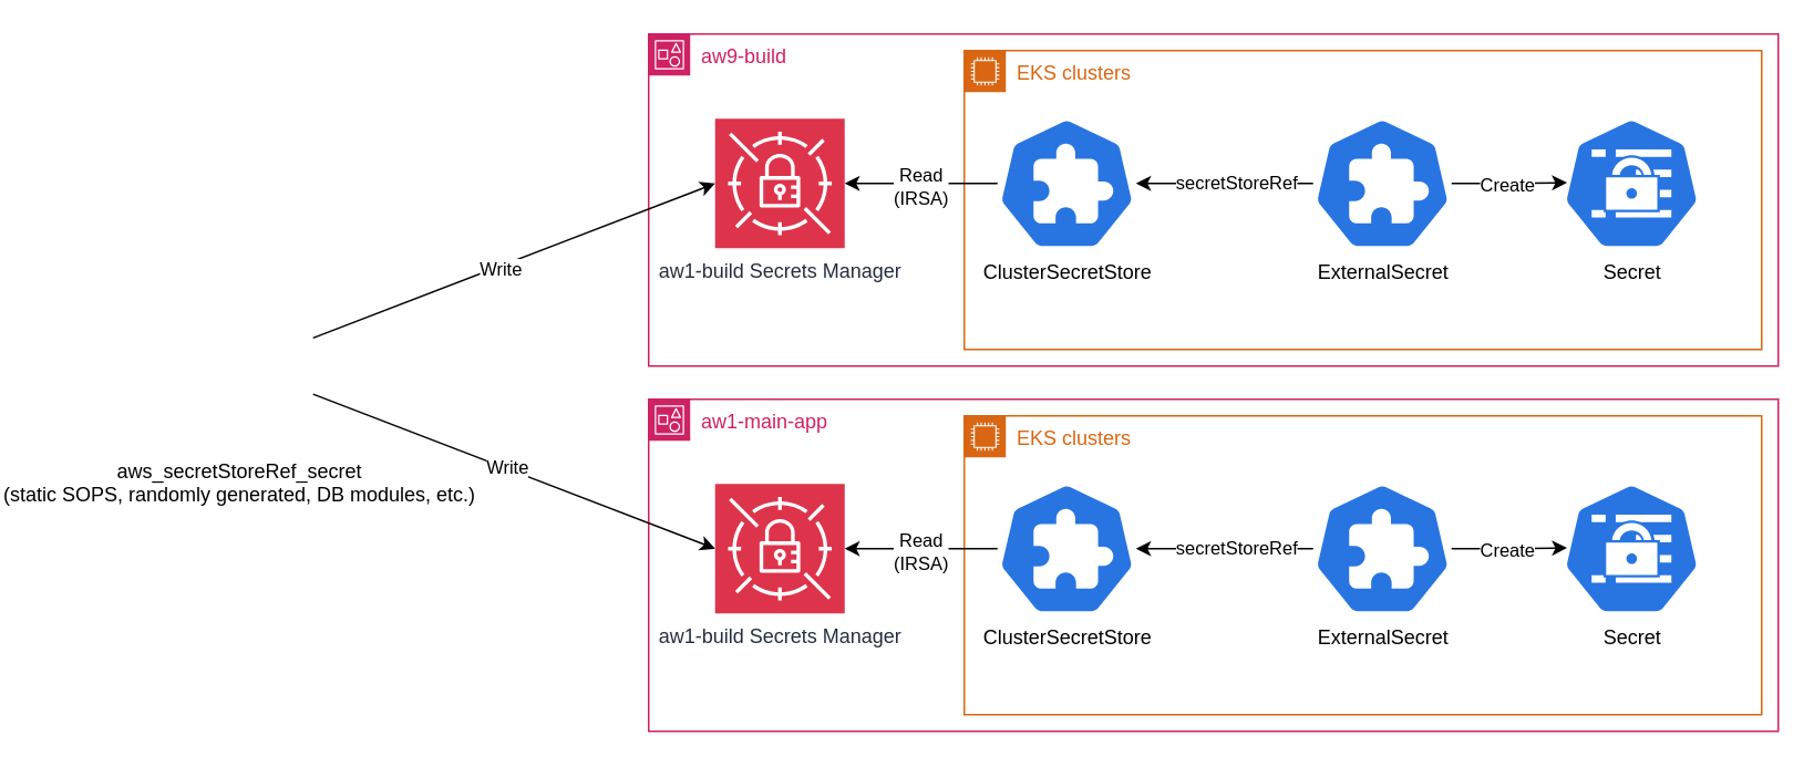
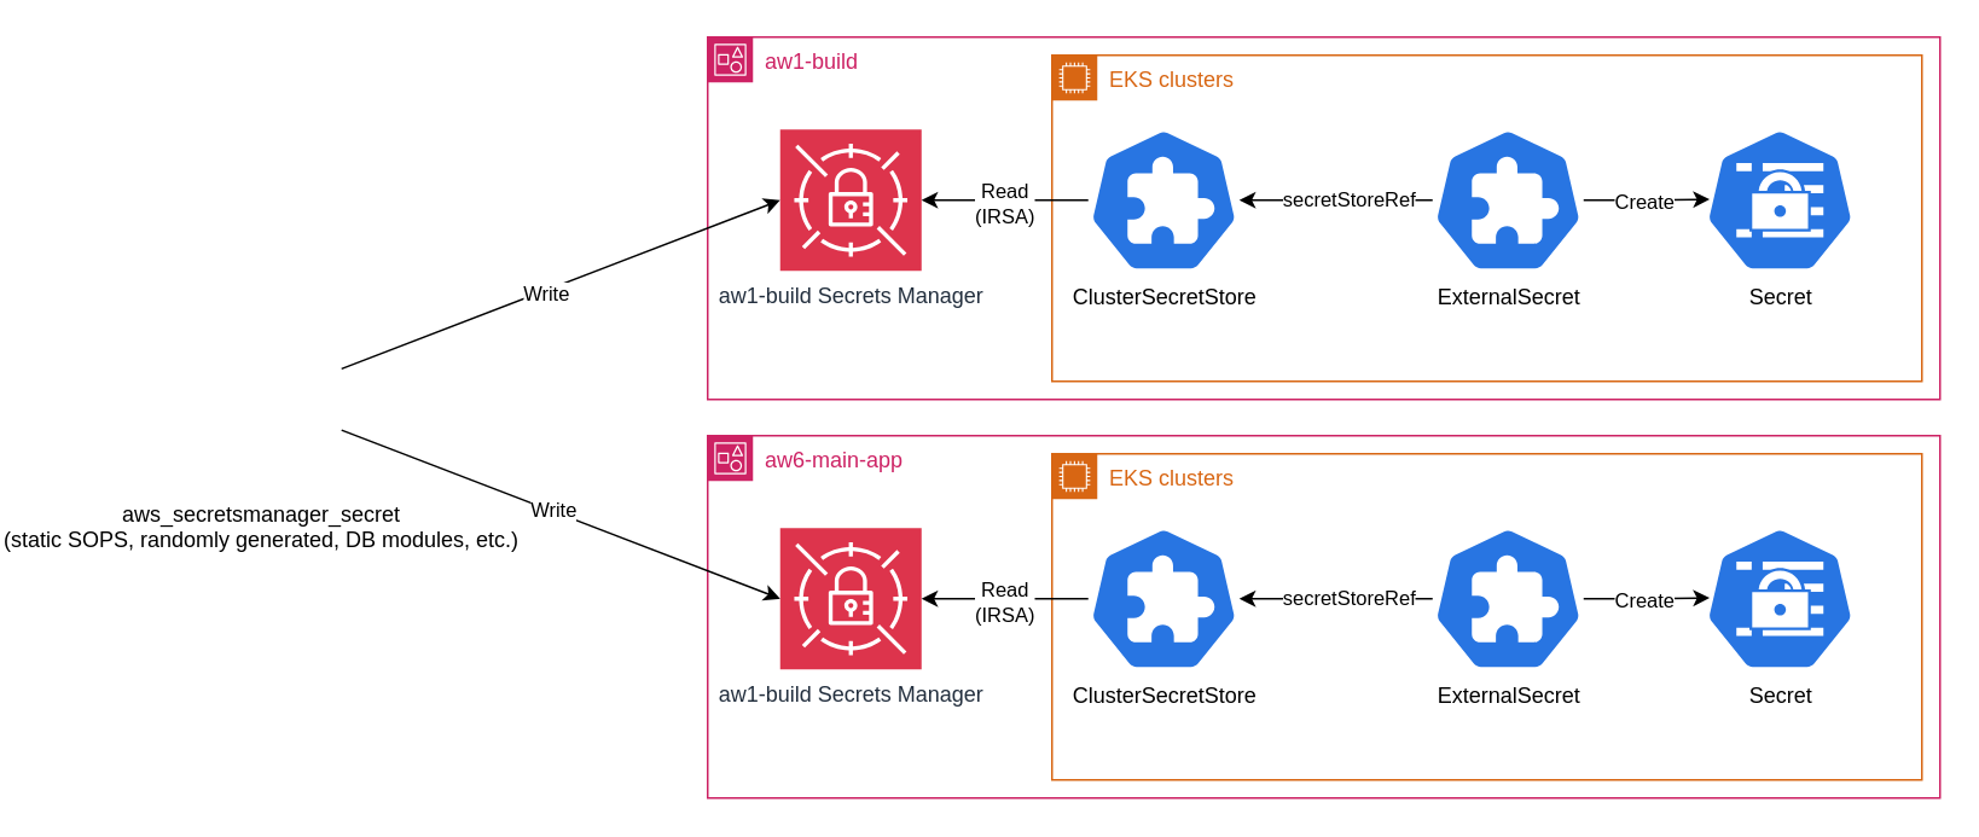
  <mxCell id="0" />
  <mxCell id="1" parent="0" />
- <mxCell id="2" value="aw9-build" style="points=[[0,0],[0.25,0],[0.5,0],[0.75,0],[1,0],[1,0.25],[1,0.5],[1,0.75],[1,1],[0.75,1],[0.5,1],[0.25,1],[0,1],[0,0.75],[0,0.5],[0,0.25]];outlineConnect=0;gradientColor=none;html=1;whiteSpace=wrap;fontSize=12;fontStyle=0;container=1;pointerEvents=0;collapsible=0;recursiveResize=0;shape=mxgraph.aws4.group;grIcon=mxgraph.aws4.group_account;strokeColor=#CD2264;fillColor=none;verticalAlign=top;align=left;spacingLeft=30;fontColor=#CD2264;dashed=0;" vertex="1" parent="1"><mxGeometry x="310" y="20" width="680" height="200" as="geometry" /></mxCell>
+ <mxCell id="2" value="aw1-build" style="points=[[0,0],[0.25,0],[0.5,0],[0.75,0],[1,0],[1,0.25],[1,0.5],[1,0.75],[1,1],[0.75,1],[0.5,1],[0.25,1],[0,1],[0,0.75],[0,0.5],[0,0.25]];outlineConnect=0;gradientColor=none;html=1;whiteSpace=wrap;fontSize=12;fontStyle=0;container=1;pointerEvents=0;collapsible=0;recursiveResize=0;shape=mxgraph.aws4.group;grIcon=mxgraph.aws4.group_account;strokeColor=#CD2264;fillColor=none;verticalAlign=top;align=left;spacingLeft=30;fontColor=#CD2264;dashed=0;" vertex="1" parent="1"><mxGeometry x="310" y="20" width="680" height="200" as="geometry" /></mxCell>
  <mxCell id="3" value="aw1-build Secrets Manager" style="sketch=0;points=[[0,0,0],[0.25,0,0],[0.5,0,0],[0.75,0,0],[1,0,0],[0,1,0],[0.25,1,0],[0.5,1,0],[0.75,1,0],[1,1,0],[0,0.25,0],[0,0.5,0],[0,0.75,0],[1,0.25,0],[1,0.5,0],[1,0.75,0]];outlineConnect=0;fontColor=#232F3E;fillColor=#DD344C;strokeColor=#ffffff;dashed=0;verticalLabelPosition=bottom;verticalAlign=top;align=center;html=1;fontSize=12;fontStyle=0;aspect=fixed;shape=mxgraph.aws4.resourceIcon;resIcon=mxgraph.aws4.secrets_manager;" vertex="1" parent="2"><mxGeometry x="40" y="51" width="78" height="78" as="geometry" /></mxCell>
  <mxCell id="4" value="EKS clusters" style="points=[[0,0],[0.25,0],[0.5,0],[0.75,0],[1,0],[1,0.25],[1,0.5],[1,0.75],[1,1],[0.75,1],[0.5,1],[0.25,1],[0,1],[0,0.75],[0,0.5],[0,0.25]];outlineConnect=0;gradientColor=none;html=1;whiteSpace=wrap;fontSize=12;fontStyle=0;container=1;pointerEvents=0;collapsible=0;recursiveResize=0;shape=mxgraph.aws4.group;grIcon=mxgraph.aws4.group_ec2_instance_contents;strokeColor=#D86613;fillColor=none;verticalAlign=top;align=left;spacingLeft=30;fontColor=#D86613;dashed=0;" vertex="1" parent="2"><mxGeometry x="190" y="10" width="480" height="180" as="geometry" /></mxCell>
  <mxCell id="5" value="ExternalSecret" style="aspect=fixed;sketch=0;html=1;dashed=0;whitespace=wrap;verticalLabelPosition=bottom;verticalAlign=top;fillColor=#2875E2;strokeColor=#ffffff;points=[[0.005,0.63,0],[0.1,0.2,0],[0.9,0.2,0],[0.5,0,0],[0.995,0.63,0],[0.72,0.99,0],[0.5,1,0],[0.28,0.99,0]];shape=mxgraph.kubernetes.icon2;prIcon=crd" vertex="1" parent="4"><mxGeometry x="210" y="40" width="83.33" height="80" as="geometry" /></mxCell>
  <mxCell id="6" value="Secret" style="aspect=fixed;sketch=0;html=1;dashed=0;whitespace=wrap;verticalLabelPosition=bottom;verticalAlign=top;fillColor=#2875E2;strokeColor=#ffffff;points=[[0.005,0.63,0],[0.1,0.2,0],[0.9,0.2,0],[0.5,0,0],[0.995,0.63,0],[0.72,0.99,0],[0.5,1,0],[0.28,0.99,0]];shape=mxgraph.kubernetes.icon2;prIcon=secret" vertex="1" parent="4"><mxGeometry x="360" y="40" width="83.33" height="80" as="geometry" /></mxCell>
  <mxCell id="7" style="edgeStyle=orthogonalEdgeStyle;rounded=0;orthogonalLoop=1;jettySize=auto;html=1;entryX=0.034;entryY=0.494;entryDx=0;entryDy=0;entryPerimeter=0;" edge="1" parent="4" source="5" target="6"><mxGeometry relative="1" as="geometry" /></mxCell>
  <mxCell id="8" value="Create" style="edgeLabel;html=1;align=center;verticalAlign=middle;resizable=0;points=[];" vertex="1" connectable="0" parent="7"><mxGeometry x="-0.329" y="-1" relative="1" as="geometry"><mxPoint x="10" y="-1" as="offset" /></mxGeometry></mxCell>
  <mxCell id="9" value="ClusterSecretStore" style="aspect=fixed;sketch=0;html=1;dashed=0;whitespace=wrap;verticalLabelPosition=bottom;verticalAlign=top;fillColor=#2875E2;strokeColor=#ffffff;points=[[0.005,0.63,0],[0.1,0.2,0],[0.9,0.2,0],[0.5,0,0],[0.995,0.63,0],[0.72,0.99,0],[0.5,1,0],[0.28,0.99,0]];shape=mxgraph.kubernetes.icon2;prIcon=crd" vertex="1" parent="2"><mxGeometry x="210" y="50" width="83.34" height="80" as="geometry" /></mxCell>
  <mxCell id="10" style="edgeStyle=orthogonalEdgeStyle;rounded=0;orthogonalLoop=1;jettySize=auto;html=1;" edge="1" parent="2" source="5" target="9"><mxGeometry relative="1" as="geometry" /></mxCell>
  <mxCell id="11" value="secretStoreRef" style="edgeLabel;html=1;align=center;verticalAlign=middle;resizable=0;points=[];" vertex="1" connectable="0" parent="10"><mxGeometry x="-0.121" y="-1" relative="1" as="geometry"><mxPoint as="offset" /></mxGeometry></mxCell>
  <mxCell id="12" style="edgeStyle=orthogonalEdgeStyle;rounded=0;orthogonalLoop=1;jettySize=auto;html=1;entryX=1;entryY=0.5;entryDx=0;entryDy=0;entryPerimeter=0;" edge="1" parent="2" source="9" target="3"><mxGeometry relative="1" as="geometry" /></mxCell>
  <mxCell id="13" value="Read&lt;br&gt;(IRSA)" style="edgeLabel;html=1;align=center;verticalAlign=middle;resizable=0;points=[];" vertex="1" connectable="0" parent="12"><mxGeometry x="0.018" y="1" relative="1" as="geometry"><mxPoint as="offset" /></mxGeometry></mxCell>
- <mxCell id="14" value="aw1-main-app" style="points=[[0,0],[0.25,0],[0.5,0],[0.75,0],[1,0],[1,0.25],[1,0.5],[1,0.75],[1,1],[0.75,1],[0.5,1],[0.25,1],[0,1],[0,0.75],[0,0.5],[0,0.25]];outlineConnect=0;gradientColor=none;html=1;whiteSpace=wrap;fontSize=12;fontStyle=0;container=1;pointerEvents=0;collapsible=0;recursiveResize=0;shape=mxgraph.aws4.group;grIcon=mxgraph.aws4.group_account;strokeColor=#CD2264;fillColor=none;verticalAlign=top;align=left;spacingLeft=30;fontColor=#CD2264;dashed=0;" vertex="1" parent="1"><mxGeometry x="310" y="240" width="680" height="200" as="geometry" /></mxCell>
+ <mxCell id="14" value="aw6-main-app" style="points=[[0,0],[0.25,0],[0.5,0],[0.75,0],[1,0],[1,0.25],[1,0.5],[1,0.75],[1,1],[0.75,1],[0.5,1],[0.25,1],[0,1],[0,0.75],[0,0.5],[0,0.25]];outlineConnect=0;gradientColor=none;html=1;whiteSpace=wrap;fontSize=12;fontStyle=0;container=1;pointerEvents=0;collapsible=0;recursiveResize=0;shape=mxgraph.aws4.group;grIcon=mxgraph.aws4.group_account;strokeColor=#CD2264;fillColor=none;verticalAlign=top;align=left;spacingLeft=30;fontColor=#CD2264;dashed=0;" vertex="1" parent="1"><mxGeometry x="310" y="240" width="680" height="200" as="geometry" /></mxCell>
  <mxCell id="15" value="aw1-build Secrets Manager" style="sketch=0;points=[[0,0,0],[0.25,0,0],[0.5,0,0],[0.75,0,0],[1,0,0],[0,1,0],[0.25,1,0],[0.5,1,0],[0.75,1,0],[1,1,0],[0,0.25,0],[0,0.5,0],[0,0.75,0],[1,0.25,0],[1,0.5,0],[1,0.75,0]];outlineConnect=0;fontColor=#232F3E;fillColor=#DD344C;strokeColor=#ffffff;dashed=0;verticalLabelPosition=bottom;verticalAlign=top;align=center;html=1;fontSize=12;fontStyle=0;aspect=fixed;shape=mxgraph.aws4.resourceIcon;resIcon=mxgraph.aws4.secrets_manager;" vertex="1" parent="14"><mxGeometry x="40" y="51" width="78" height="78" as="geometry" /></mxCell>
  <mxCell id="16" value="EKS clusters" style="points=[[0,0],[0.25,0],[0.5,0],[0.75,0],[1,0],[1,0.25],[1,0.5],[1,0.75],[1,1],[0.75,1],[0.5,1],[0.25,1],[0,1],[0,0.75],[0,0.5],[0,0.25]];outlineConnect=0;gradientColor=none;html=1;whiteSpace=wrap;fontSize=12;fontStyle=0;container=1;pointerEvents=0;collapsible=0;recursiveResize=0;shape=mxgraph.aws4.group;grIcon=mxgraph.aws4.group_ec2_instance_contents;strokeColor=#D86613;fillColor=none;verticalAlign=top;align=left;spacingLeft=30;fontColor=#D86613;dashed=0;" vertex="1" parent="14"><mxGeometry x="190" y="10" width="480" height="180" as="geometry" /></mxCell>
  <mxCell id="17" value="ExternalSecret" style="aspect=fixed;sketch=0;html=1;dashed=0;whitespace=wrap;verticalLabelPosition=bottom;verticalAlign=top;fillColor=#2875E2;strokeColor=#ffffff;points=[[0.005,0.63,0],[0.1,0.2,0],[0.9,0.2,0],[0.5,0,0],[0.995,0.63,0],[0.72,0.99,0],[0.5,1,0],[0.28,0.99,0]];shape=mxgraph.kubernetes.icon2;prIcon=crd" vertex="1" parent="16"><mxGeometry x="210" y="40" width="83.33" height="80" as="geometry" /></mxCell>
  <mxCell id="18" value="Secret" style="aspect=fixed;sketch=0;html=1;dashed=0;whitespace=wrap;verticalLabelPosition=bottom;verticalAlign=top;fillColor=#2875E2;strokeColor=#ffffff;points=[[0.005,0.63,0],[0.1,0.2,0],[0.9,0.2,0],[0.5,0,0],[0.995,0.63,0],[0.72,0.99,0],[0.5,1,0],[0.28,0.99,0]];shape=mxgraph.kubernetes.icon2;prIcon=secret" vertex="1" parent="16"><mxGeometry x="360" y="40" width="83.33" height="80" as="geometry" /></mxCell>
  <mxCell id="19" style="edgeStyle=orthogonalEdgeStyle;rounded=0;orthogonalLoop=1;jettySize=auto;html=1;entryX=0.034;entryY=0.494;entryDx=0;entryDy=0;entryPerimeter=0;" edge="1" parent="16" source="17" target="18"><mxGeometry relative="1" as="geometry" /></mxCell>
  <mxCell id="20" value="Create" style="edgeLabel;html=1;align=center;verticalAlign=middle;resizable=0;points=[];" vertex="1" connectable="0" parent="19"><mxGeometry x="-0.329" y="-1" relative="1" as="geometry"><mxPoint x="10" y="-1" as="offset" /></mxGeometry></mxCell>
  <mxCell id="21" value="ClusterSecretStore" style="aspect=fixed;sketch=0;html=1;dashed=0;whitespace=wrap;verticalLabelPosition=bottom;verticalAlign=top;fillColor=#2875E2;strokeColor=#ffffff;points=[[0.005,0.63,0],[0.1,0.2,0],[0.9,0.2,0],[0.5,0,0],[0.995,0.63,0],[0.72,0.99,0],[0.5,1,0],[0.28,0.99,0]];shape=mxgraph.kubernetes.icon2;prIcon=crd" vertex="1" parent="14"><mxGeometry x="210" y="50" width="83.34" height="80" as="geometry" /></mxCell>
  <mxCell id="22" style="edgeStyle=orthogonalEdgeStyle;rounded=0;orthogonalLoop=1;jettySize=auto;html=1;" edge="1" parent="14" source="17" target="21"><mxGeometry relative="1" as="geometry" /></mxCell>
  <mxCell id="23" value="secretStoreRef" style="edgeLabel;html=1;align=center;verticalAlign=middle;resizable=0;points=[];" vertex="1" connectable="0" parent="22"><mxGeometry x="-0.121" y="-1" relative="1" as="geometry"><mxPoint as="offset" /></mxGeometry></mxCell>
  <mxCell id="24" style="edgeStyle=orthogonalEdgeStyle;rounded=0;orthogonalLoop=1;jettySize=auto;html=1;entryX=1;entryY=0.5;entryDx=0;entryDy=0;entryPerimeter=0;" edge="1" parent="14" source="21" target="15"><mxGeometry relative="1" as="geometry" /></mxCell>
  <mxCell id="25" value="Read&lt;div&gt;(IRSA)&lt;/div&gt;" style="edgeLabel;html=1;align=center;verticalAlign=middle;resizable=0;points=[];" vertex="1" connectable="0" parent="24"><mxGeometry x="0.018" y="1" relative="1" as="geometry"><mxPoint as="offset" /></mxGeometry></mxCell>
- <mxCell id="26" value="aws_secretStoreRef_secret&#10;(static SOPS, randomly generated, DB modules, etc.)" style="shape=image;verticalLabelPosition=bottom;labelBackgroundColor=default;verticalAlign=top;aspect=fixed;imageAspect=0;image=https://raw.githubusercontent.com/gilbarbara/logos/main/logos/terraform-icon.svg;" vertex="1" parent="1"><mxGeometry x="20" y="170" width="87.97" height="100" as="geometry" /></mxCell>
+ <mxCell id="26" value="aws_secretsmanager_secret&#10;(static SOPS, randomly generated, DB modules, etc.)" style="shape=image;verticalLabelPosition=bottom;labelBackgroundColor=default;verticalAlign=top;aspect=fixed;imageAspect=0;image=https://raw.githubusercontent.com/gilbarbara/logos/main/logos/terraform-icon.svg;" vertex="1" parent="1"><mxGeometry x="20" y="170" width="87.97" height="100" as="geometry" /></mxCell>
  <mxCell id="27" style="rounded=0;orthogonalLoop=1;jettySize=auto;html=1;entryX=0;entryY=0.5;entryDx=0;entryDy=0;entryPerimeter=0;" edge="1" parent="1" source="26" target="3"><mxGeometry relative="1" as="geometry" /></mxCell>
  <mxCell id="28" value="Write" style="edgeLabel;html=1;align=center;verticalAlign=middle;resizable=0;points=[];" vertex="1" connectable="0" parent="27"><mxGeometry x="-0.063" y="-2" relative="1" as="geometry"><mxPoint x="-1" as="offset" /></mxGeometry></mxCell>
  <mxCell id="29" style="rounded=0;orthogonalLoop=1;jettySize=auto;html=1;entryX=0;entryY=0.5;entryDx=0;entryDy=0;entryPerimeter=0;" edge="1" parent="1" source="26" target="15"><mxGeometry relative="1" as="geometry" /></mxCell>
  <mxCell id="30" value="Write" style="edgeLabel;html=1;align=center;verticalAlign=middle;resizable=0;points=[];" vertex="1" connectable="0" parent="29"><mxGeometry x="-0.045" y="1" relative="1" as="geometry"><mxPoint as="offset" /></mxGeometry></mxCell>
